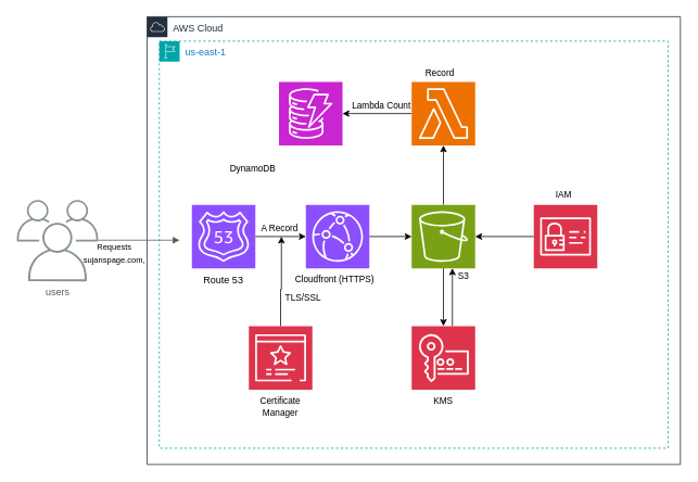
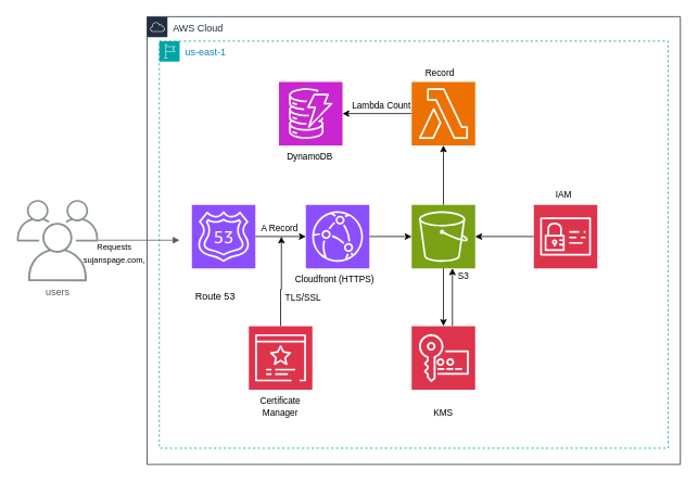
  <mxCell id="0" />
  <mxCell id="1" parent="0" />
  <mxCell id="2" value="AWS Cloud" style="points=[[0,0],[0.25,0],[0.5,0],[0.75,0],[1,0],[1,0.25],[1,0.5],[1,0.75],[1,1],[0.75,1],[0.5,1],[0.25,1],[0,1],[0,0.75],[0,0.5],[0,0.25]];outlineConnect=0;gradientColor=none;html=1;whiteSpace=wrap;fontSize=12;fontStyle=0;container=1;pointerEvents=0;collapsible=0;recursiveResize=0;shape=mxgraph.aws4.group;grIcon=mxgraph.aws4.group_aws_cloud;strokeColor=#232F3E;fillColor=none;verticalAlign=top;align=left;spacingLeft=30;fontColor=#232F3E;dashed=0;" vertex="1" parent="1"><mxGeometry x="180" y="20" width="655" height="550" as="geometry" /></mxCell>
  <mxCell id="3" value="us-east-1" style="points=[[0,0],[0.25,0],[0.5,0],[0.75,0],[1,0],[1,0.25],[1,0.5],[1,0.75],[1,1],[0.75,1],[0.5,1],[0.25,1],[0,1],[0,0.75],[0,0.5],[0,0.25]];outlineConnect=0;gradientColor=none;html=1;whiteSpace=wrap;fontSize=12;fontStyle=0;container=1;pointerEvents=0;collapsible=0;recursiveResize=0;shape=mxgraph.aws4.group;grIcon=mxgraph.aws4.group_region;strokeColor=#00A4A6;fillColor=none;verticalAlign=top;align=left;spacingLeft=30;fontColor=#147EBA;dashed=1;" vertex="1" parent="2"><mxGeometry x="15" y="30" width="625" height="500" as="geometry" /></mxCell>
  <mxCell id="4" value="" style="edgeStyle=orthogonalEdgeStyle;rounded=0;orthogonalLoop=1;jettySize=auto;html=1;" edge="1" parent="3" source="5" target="7"><mxGeometry relative="1" as="geometry" /></mxCell>
  <mxCell id="5" value="" style="sketch=0;points=[[0,0,0],[0.25,0,0],[0.5,0,0],[0.75,0,0],[1,0,0],[0,1,0],[0.25,1,0],[0.5,1,0],[0.75,1,0],[1,1,0],[0,0.25,0],[0,0.5,0],[0,0.75,0],[1,0.25,0],[1,0.5,0],[1,0.75,0]];outlineConnect=0;fontColor=#232F3E;fillColor=#8C4FFF;strokeColor=#ffffff;dashed=0;verticalLabelPosition=bottom;verticalAlign=top;align=center;html=1;fontSize=12;fontStyle=0;aspect=fixed;shape=mxgraph.aws4.resourceIcon;resIcon=mxgraph.aws4.route_53;" vertex="1" parent="3"><mxGeometry x="40" y="201" width="78" height="78" as="geometry" /></mxCell>
  <mxCell id="6" value="" style="edgeStyle=orthogonalEdgeStyle;rounded=0;orthogonalLoop=1;jettySize=auto;html=1;" edge="1" parent="3" source="7" target="12"><mxGeometry relative="1" as="geometry" /></mxCell>
  <mxCell id="7" value="" style="sketch=0;points=[[0,0,0],[0.25,0,0],[0.5,0,0],[0.75,0,0],[1,0,0],[0,1,0],[0.25,1,0],[0.5,1,0],[0.75,1,0],[1,1,0],[0,0.25,0],[0,0.5,0],[0,0.75,0],[1,0.25,0],[1,0.5,0],[1,0.75,0]];outlineConnect=0;fontColor=#232F3E;fillColor=#8C4FFF;strokeColor=#ffffff;dashed=0;verticalLabelPosition=bottom;verticalAlign=top;align=center;html=1;fontSize=12;fontStyle=0;aspect=fixed;shape=mxgraph.aws4.resourceIcon;resIcon=mxgraph.aws4.cloudfront;" vertex="1" parent="3"><mxGeometry x="180" y="201" width="78" height="78" as="geometry" /></mxCell>
  <mxCell id="8" value="" style="edgeStyle=orthogonalEdgeStyle;rounded=0;orthogonalLoop=1;jettySize=auto;html=1;" edge="1" parent="3" source="9"><mxGeometry relative="1" as="geometry"><mxPoint x="150" y="240" as="targetPoint" /><Array as="points"><mxPoint x="149" y="305" /><mxPoint x="150" y="305" /><mxPoint x="150" y="240" /></Array></mxGeometry></mxCell>
  <mxCell id="9" value="" style="sketch=0;points=[[0,0,0],[0.25,0,0],[0.5,0,0],[0.75,0,0],[1,0,0],[0,1,0],[0.25,1,0],[0.5,1,0],[0.75,1,0],[1,1,0],[0,0.25,0],[0,0.5,0],[0,0.75,0],[1,0.25,0],[1,0.5,0],[1,0.75,0]];outlineConnect=0;fontColor=#232F3E;fillColor=#DD344C;strokeColor=#ffffff;dashed=0;verticalLabelPosition=bottom;verticalAlign=top;align=center;html=1;fontSize=12;fontStyle=0;aspect=fixed;shape=mxgraph.aws4.resourceIcon;resIcon=mxgraph.aws4.certificate_manager_3;" vertex="1" parent="3"><mxGeometry x="110" y="350" width="78" height="78" as="geometry" /></mxCell>
  <mxCell id="10" value="" style="edgeStyle=orthogonalEdgeStyle;rounded=0;orthogonalLoop=1;jettySize=auto;html=1;" edge="1" parent="3" source="12" target="14"><mxGeometry relative="1" as="geometry" /></mxCell>
  <mxCell id="11" value="" style="edgeStyle=orthogonalEdgeStyle;rounded=0;orthogonalLoop=1;jettySize=auto;html=1;" edge="1" parent="3" source="12" target="18"><mxGeometry relative="1" as="geometry" /></mxCell>
  <mxCell id="12" value="" style="sketch=0;points=[[0,0,0],[0.25,0,0],[0.5,0,0],[0.75,0,0],[1,0,0],[0,1,0],[0.25,1,0],[0.5,1,0],[0.75,1,0],[1,1,0],[0,0.25,0],[0,0.5,0],[0,0.75,0],[1,0.25,0],[1,0.5,0],[1,0.75,0]];outlineConnect=0;fontColor=#232F3E;fillColor=#7AA116;strokeColor=#ffffff;dashed=0;verticalLabelPosition=bottom;verticalAlign=top;align=center;html=1;fontSize=12;fontStyle=0;aspect=fixed;shape=mxgraph.aws4.resourceIcon;resIcon=mxgraph.aws4.s3;" vertex="1" parent="3"><mxGeometry x="310" y="201" width="78" height="78" as="geometry" /></mxCell>
  <mxCell id="13" value="" style="edgeStyle=orthogonalEdgeStyle;rounded=0;orthogonalLoop=1;jettySize=auto;html=1;" edge="1" parent="3" source="14" target="12"><mxGeometry relative="1" as="geometry"><Array as="points"><mxPoint x="360" y="320" /><mxPoint x="360" y="320" /></Array></mxGeometry></mxCell>
  <mxCell id="14" value="" style="sketch=0;points=[[0,0,0],[0.25,0,0],[0.5,0,0],[0.75,0,0],[1,0,0],[0,1,0],[0.25,1,0],[0.5,1,0],[0.75,1,0],[1,1,0],[0,0.25,0],[0,0.5,0],[0,0.75,0],[1,0.25,0],[1,0.5,0],[1,0.75,0]];outlineConnect=0;fontColor=#232F3E;fillColor=#DD344C;strokeColor=#ffffff;dashed=0;verticalLabelPosition=bottom;verticalAlign=top;align=center;html=1;fontSize=12;fontStyle=0;aspect=fixed;shape=mxgraph.aws4.resourceIcon;resIcon=mxgraph.aws4.key_management_service;" vertex="1" parent="3"><mxGeometry x="310" y="350" width="78" height="78" as="geometry" /></mxCell>
  <mxCell id="15" value="" style="edgeStyle=orthogonalEdgeStyle;rounded=0;orthogonalLoop=1;jettySize=auto;html=1;" edge="1" parent="3" source="16" target="12"><mxGeometry relative="1" as="geometry" /></mxCell>
  <mxCell id="16" value="" style="sketch=0;points=[[0,0,0],[0.25,0,0],[0.5,0,0],[0.75,0,0],[1,0,0],[0,1,0],[0.25,1,0],[0.5,1,0],[0.75,1,0],[1,1,0],[0,0.25,0],[0,0.5,0],[0,0.75,0],[1,0.25,0],[1,0.5,0],[1,0.75,0]];outlineConnect=0;fontColor=#232F3E;fillColor=#DD344C;strokeColor=#ffffff;dashed=0;verticalLabelPosition=bottom;verticalAlign=top;align=center;html=1;fontSize=12;fontStyle=0;aspect=fixed;shape=mxgraph.aws4.resourceIcon;resIcon=mxgraph.aws4.identity_and_access_management;" vertex="1" parent="3"><mxGeometry x="460" y="201" width="78" height="78" as="geometry" /></mxCell>
  <mxCell id="17" value="" style="edgeStyle=orthogonalEdgeStyle;rounded=0;orthogonalLoop=1;jettySize=auto;html=1;" edge="1" parent="3" source="18" target="19"><mxGeometry relative="1" as="geometry" /></mxCell>
  <mxCell id="18" value="" style="sketch=0;points=[[0,0,0],[0.25,0,0],[0.5,0,0],[0.75,0,0],[1,0,0],[0,1,0],[0.25,1,0],[0.5,1,0],[0.75,1,0],[1,1,0],[0,0.25,0],[0,0.5,0],[0,0.75,0],[1,0.25,0],[1,0.5,0],[1,0.75,0]];outlineConnect=0;fontColor=#232F3E;fillColor=#ED7100;strokeColor=#ffffff;dashed=0;verticalLabelPosition=bottom;verticalAlign=top;align=center;html=1;fontSize=12;fontStyle=0;aspect=fixed;shape=mxgraph.aws4.resourceIcon;resIcon=mxgraph.aws4.lambda;" vertex="1" parent="3"><mxGeometry x="310" y="50" width="78" height="78" as="geometry" /></mxCell>
  <mxCell id="19" value="" style="sketch=0;points=[[0,0,0],[0.25,0,0],[0.5,0,0],[0.75,0,0],[1,0,0],[0,1,0],[0.25,1,0],[0.5,1,0],[0.75,1,0],[1,1,0],[0,0.25,0],[0,0.5,0],[0,0.75,0],[1,0.25,0],[1,0.5,0],[1,0.75,0]];outlineConnect=0;fontColor=#232F3E;fillColor=#C925D1;strokeColor=#ffffff;dashed=0;verticalLabelPosition=bottom;verticalAlign=top;align=center;html=1;fontSize=12;fontStyle=0;aspect=fixed;shape=mxgraph.aws4.resourceIcon;resIcon=mxgraph.aws4.dynamodb;" vertex="1" parent="3"><mxGeometry x="147" y="50" width="78" height="78" as="geometry" /></mxCell>
  <mxCell id="20" value="&lt;font style=&quot;font-size: 11px;&quot;&gt;A Record&lt;/font&gt;" style="text;html=1;align=center;verticalAlign=middle;whiteSpace=wrap;rounded=0;" vertex="1" parent="3"><mxGeometry x="118" y="215" width="60" height="30" as="geometry" /></mxCell>
  <mxCell id="21" value="&lt;font style=&quot;font-size: 11px;&quot;&gt;TLS/SSL&lt;/font&gt;" style="text;html=1;align=center;verticalAlign=middle;whiteSpace=wrap;rounded=0;" vertex="1" parent="3"><mxGeometry x="147" y="300" width="60" height="30" as="geometry" /></mxCell>
  <mxCell id="22" value="&lt;span style=&quot;color: rgb(0, 0, 0); font-family: Helvetica; font-size: 11px; font-style: normal; font-variant-ligatures: normal; font-variant-caps: normal; font-weight: 400; letter-spacing: normal; orphans: 2; text-align: center; text-indent: 0px; text-transform: none; widows: 2; word-spacing: 0px; -webkit-text-stroke-width: 0px; white-space: normal; background-color: rgb(251, 251, 251); text-decoration-thickness: initial; text-decoration-style: initial; text-decoration-color: initial; display: inline !important; float: none;&quot;&gt;Lambda Count&lt;/span&gt;" style="text;whiteSpace=wrap;html=1;" vertex="1" parent="3"><mxGeometry x="235" y="65" width="80" height="40" as="geometry" /></mxCell>
  <mxCell id="23" value="&lt;span style=&quot;color: rgb(0, 0, 0); font-family: Helvetica; font-size: 11px; font-style: normal; font-variant-ligatures: normal; font-variant-caps: normal; font-weight: 400; letter-spacing: normal; orphans: 2; text-align: center; text-indent: 0px; text-transform: none; widows: 2; word-spacing: 0px; -webkit-text-stroke-width: 0px; white-space: normal; background-color: rgb(251, 251, 251); text-decoration-thickness: initial; text-decoration-style: initial; text-decoration-color: initial; display: inline !important; float: none;&quot;&gt;IAM&lt;/span&gt;" style="text;whiteSpace=wrap;html=1;" vertex="1" parent="3"><mxGeometry x="485" y="175" width="80" height="40" as="geometry" /></mxCell>
- <mxCell id="24" value="Route 53" style="text;html=1;align=center;verticalAlign=middle;whiteSpace=wrap;rounded=0;" vertex="1" parent="3"><mxGeometry x="49" y="279" width="60" height="30" as="geometry" /></mxCell>
- <mxCell id="25" value="&lt;span style=&quot;color: rgb(0, 0, 0); font-family: Helvetica; font-size: 11px; font-style: normal; font-variant-ligatures: normal; font-variant-caps: normal; font-weight: 400; letter-spacing: normal; orphans: 2; text-align: center; text-indent: 0px; text-transform: none; widows: 2; word-spacing: 0px; -webkit-text-stroke-width: 0px; white-space: normal; background-color: rgb(251, 251, 251); text-decoration-thickness: initial; text-decoration-style: initial; text-decoration-color: initial; display: inline !important; float: none;&quot;&gt;DynamoDB&lt;/span&gt;" style="text;whiteSpace=wrap;html=1;" vertex="1" parent="3"><mxGeometry x="85" y="143" width="80" height="40" as="geometry" /></mxCell>
+ <mxCell id="24" value="Route 53" style="text;html=1;align=center;verticalAlign=middle;whiteSpace=wrap;rounded=0;" vertex="1" parent="3"><mxGeometry x="39" y="299" width="60" height="30" as="geometry" /></mxCell>
+ <mxCell id="25" value="&lt;span style=&quot;color: rgb(0, 0, 0); font-family: Helvetica; font-size: 11px; font-style: normal; font-variant-ligatures: normal; font-variant-caps: normal; font-weight: 400; letter-spacing: normal; orphans: 2; text-align: center; text-indent: 0px; text-transform: none; widows: 2; word-spacing: 0px; -webkit-text-stroke-width: 0px; white-space: normal; background-color: rgb(251, 251, 251); text-decoration-thickness: initial; text-decoration-style: initial; text-decoration-color: initial; display: inline !important; float: none;&quot;&gt;DynamoDB&lt;/span&gt;" style="text;whiteSpace=wrap;html=1;" vertex="1" parent="3"><mxGeometry x="155" y="128" width="80" height="40" as="geometry" /></mxCell>
  <mxCell id="26" value="&lt;span style=&quot;color: rgb(0, 0, 0); font-family: Helvetica; font-size: 11px; font-style: normal; font-variant-ligatures: normal; font-variant-caps: normal; font-weight: 400; letter-spacing: normal; orphans: 2; text-align: center; text-indent: 0px; text-transform: none; widows: 2; word-spacing: 0px; -webkit-text-stroke-width: 0px; white-space: normal; background-color: rgb(251, 251, 251); text-decoration-thickness: initial; text-decoration-style: initial; text-decoration-color: initial; display: inline !important; float: none;&quot;&gt;Record&lt;/span&gt;" style="text;whiteSpace=wrap;html=1;" vertex="1" parent="3"><mxGeometry x="325" y="25" width="80" height="40" as="geometry" /></mxCell>
  <mxCell id="27" value="&lt;div style=&quot;text-align: center;&quot;&gt;&lt;span style=&quot;background-color: initial; font-size: 11px;&quot;&gt;Certificate Manager&lt;/span&gt;&lt;/div&gt;" style="text;whiteSpace=wrap;html=1;" vertex="1" parent="3"><mxGeometry x="108" y="428" width="80" height="40" as="geometry" /></mxCell>
- <mxCell id="28" value="&lt;span style=&quot;color: rgb(0, 0, 0); font-family: Helvetica; font-size: 11px; font-style: normal; font-variant-ligatures: normal; font-variant-caps: normal; font-weight: 400; letter-spacing: normal; orphans: 2; text-align: center; text-indent: 0px; text-transform: none; widows: 2; word-spacing: 0px; -webkit-text-stroke-width: 0px; white-space: normal; background-color: rgb(251, 251, 251); text-decoration-thickness: initial; text-decoration-style: initial; text-decoration-color: initial; display: inline !important; float: none;&quot;&gt;KMS&lt;/span&gt;" style="text;whiteSpace=wrap;html=1;" vertex="1" parent="3"><mxGeometry x="335" y="428" width="80" height="40" as="geometry" /></mxCell>
+ <mxCell id="28" value="&lt;span style=&quot;color: rgb(0, 0, 0); font-family: Helvetica; font-size: 11px; font-style: normal; font-variant-ligatures: normal; font-variant-caps: normal; font-weight: 400; letter-spacing: normal; orphans: 2; text-align: center; text-indent: 0px; text-transform: none; widows: 2; word-spacing: 0px; -webkit-text-stroke-width: 0px; white-space: normal; background-color: rgb(251, 251, 251); text-decoration-thickness: initial; text-decoration-style: initial; text-decoration-color: initial; display: inline !important; float: none;&quot;&gt;KMS&lt;/span&gt;" style="text;whiteSpace=wrap;html=1;" vertex="1" parent="3"><mxGeometry x="335" y="443" width="80" height="40" as="geometry" /></mxCell>
  <mxCell id="29" value="&lt;span style=&quot;color: rgb(0, 0, 0); font-family: Helvetica; font-size: 11px; font-style: normal; font-variant-ligatures: normal; font-variant-caps: normal; font-weight: 400; letter-spacing: normal; orphans: 2; text-align: center; text-indent: 0px; text-transform: none; widows: 2; word-spacing: 0px; -webkit-text-stroke-width: 0px; white-space: normal; background-color: rgb(251, 251, 251); text-decoration-thickness: initial; text-decoration-style: initial; text-decoration-color: initial; display: inline !important; float: none;&quot;&gt;Cloudfront (HTTPS)&lt;/span&gt;" style="text;whiteSpace=wrap;html=1;" vertex="1" parent="3"><mxGeometry x="165" y="279" width="125" height="40" as="geometry" /></mxCell>
  <mxCell id="30" value="&lt;div style=&quot;text-align: center;&quot;&gt;&lt;span style=&quot;background-color: initial; font-size: 11px;&quot;&gt;S3&lt;/span&gt;&lt;/div&gt;" style="text;whiteSpace=wrap;html=1;" vertex="1" parent="3"><mxGeometry x="365" y="274" width="80" height="40" as="geometry" /></mxCell>
  <mxCell id="31" value="users" style="sketch=0;outlineConnect=0;gradientColor=none;fontColor=#545B64;strokeColor=none;fillColor=#879196;dashed=0;verticalLabelPosition=bottom;verticalAlign=top;align=center;html=1;fontSize=12;fontStyle=0;aspect=fixed;shape=mxgraph.aws4.illustration_users;pointerEvents=1" vertex="1" parent="1"><mxGeometry x="20" y="245" width="100" height="100" as="geometry" /></mxCell>
  <mxCell id="32" value="" style="edgeStyle=orthogonalEdgeStyle;html=1;endArrow=block;elbow=vertical;startArrow=none;endFill=1;strokeColor=#545B64;rounded=0;" edge="1" parent="1"><mxGeometry width="100" relative="1" as="geometry"><mxPoint x="120" y="294.5" as="sourcePoint" /><mxPoint x="220" y="294.5" as="targetPoint" /></mxGeometry></mxCell>
  <mxCell id="33" value="&lt;font style=&quot;font-size: 10px;&quot;&gt;Requests sujanspage.com,&lt;/font&gt;" style="text;html=1;align=center;verticalAlign=middle;whiteSpace=wrap;rounded=0;" vertex="1" parent="1"><mxGeometry x="110" y="295" width="60" height="30" as="geometry" /></mxCell>
